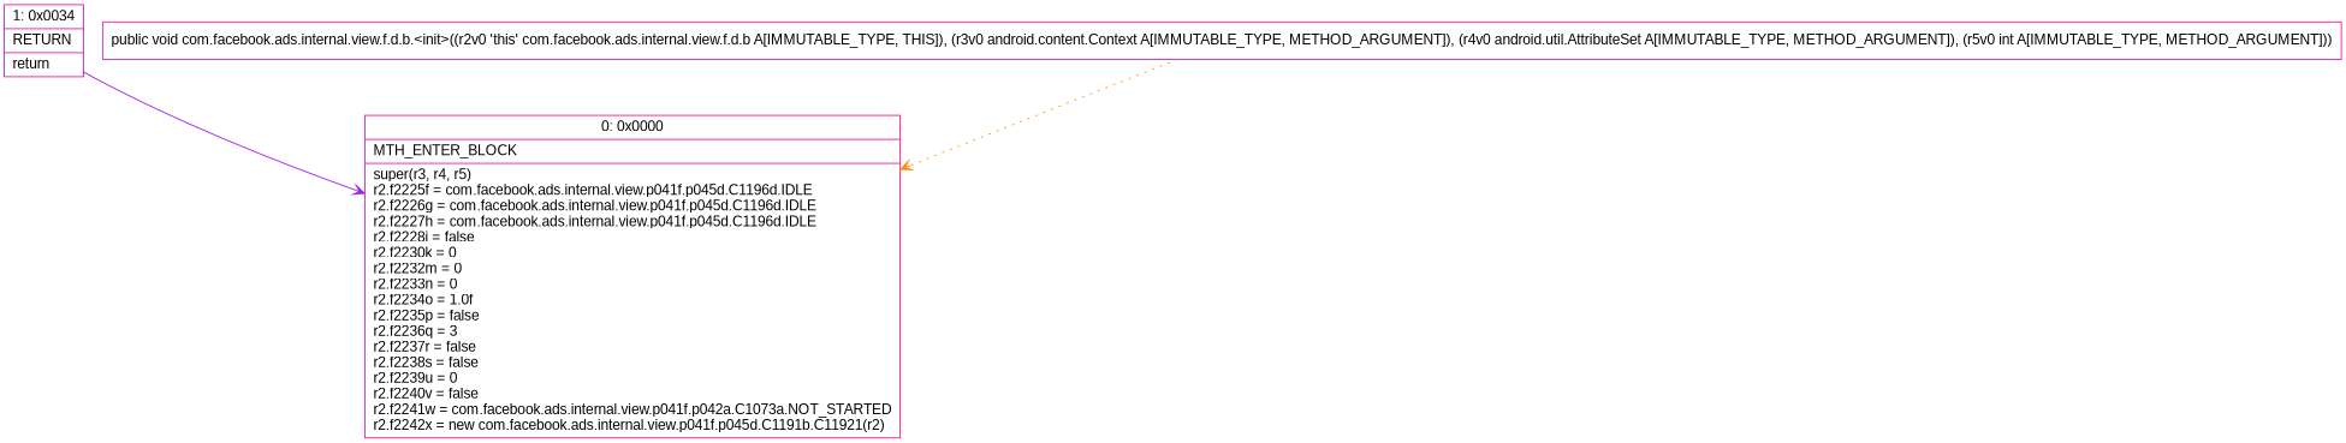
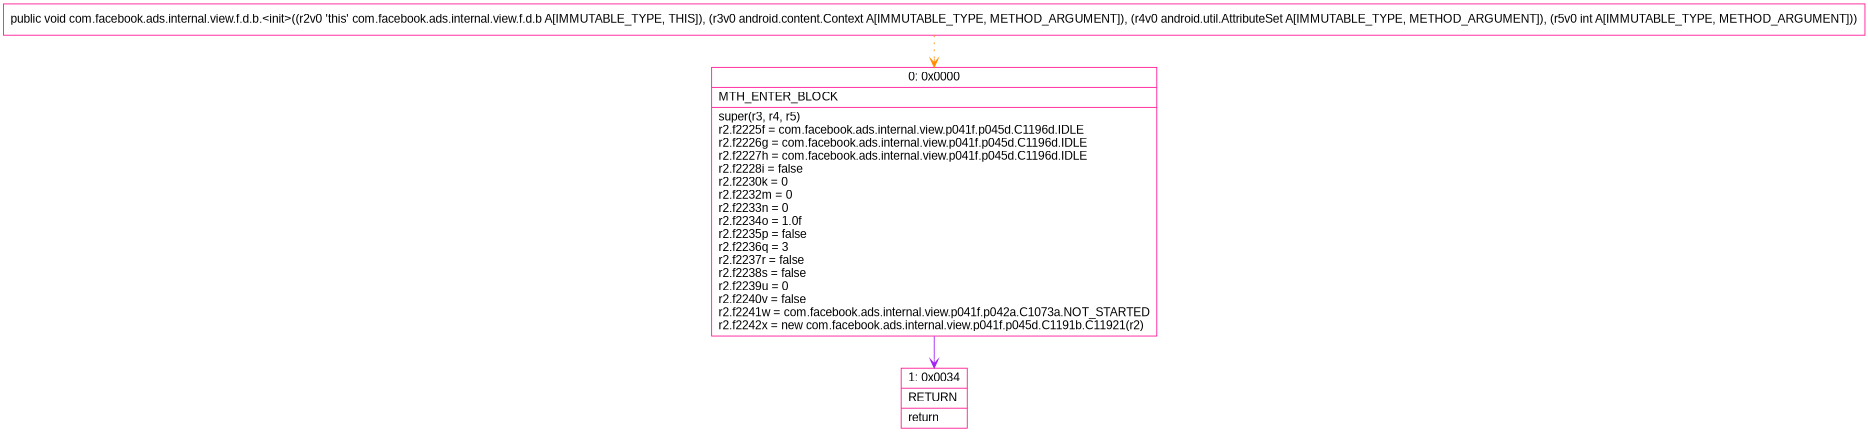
  digraph {
    fontname="Liberation Sans"
    node [shape=record color=deeppink fontname="Liberation Sans"]
    edge [arrowhead=vee fontname="Liberation Sans"]
    n1 [label="{0\:\ 0x0000|MTH_ENTER_BLOCK\l|super(r3, r4, r5)\lr2.f2225f = com.facebook.ads.internal.view.p041f.p045d.C1196d.IDLE\lr2.f2226g = com.facebook.ads.internal.view.p041f.p045d.C1196d.IDLE\lr2.f2227h = com.facebook.ads.internal.view.p041f.p045d.C1196d.IDLE\lr2.f2228i = false\lr2.f2230k = 0\lr2.f2232m = 0\lr2.f2233n = 0\lr2.f2234o = 1.0f\lr2.f2235p = false\lr2.f2236q = 3\lr2.f2237r = false\lr2.f2238s = false\lr2.f2239u = 0\lr2.f2240v = false\lr2.f2241w = com.facebook.ads.internal.view.p041f.p042a.C1073a.NOT_STARTED\lr2.f2242x = new com.facebook.ads.internal.view.p041f.p045d.C1191b.C11921(r2)\l}"]
    n2 [label="{1\:\ 0x0034|RETURN\l|return\l}"]
    n3 [label="{public void com.facebook.ads.internal.view.f.d.b.\<init\>((r2v0 'this' com.facebook.ads.internal.view.f.d.b A[IMMUTABLE_TYPE, THIS]), (r3v0 android.content.Context A[IMMUTABLE_TYPE, METHOD_ARGUMENT]), (r4v0 android.util.AttributeSet A[IMMUTABLE_TYPE, METHOD_ARGUMENT]), (r5v0 int A[IMMUTABLE_TYPE, METHOD_ARGUMENT])) }"]
-   n2 -> n1 [color=purple style=solid]
+   n1 -> n2 [color=purple style=solid]
    n3 -> n1 [color=darkorange style=dotted]
  }
